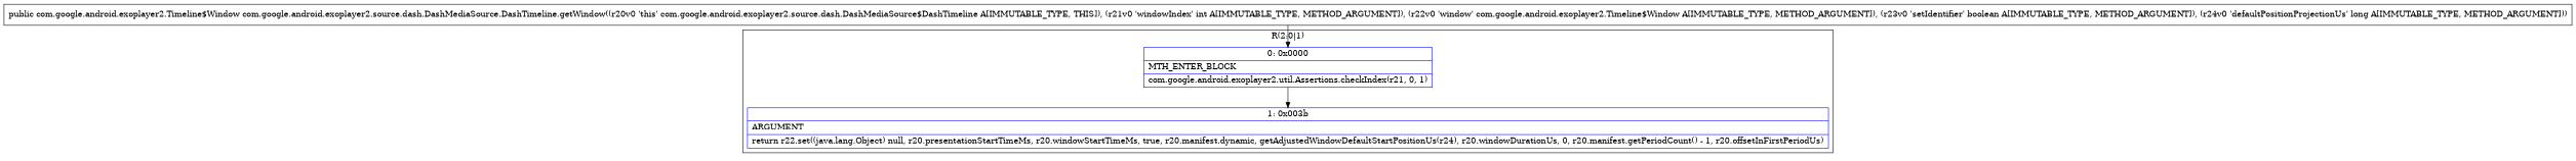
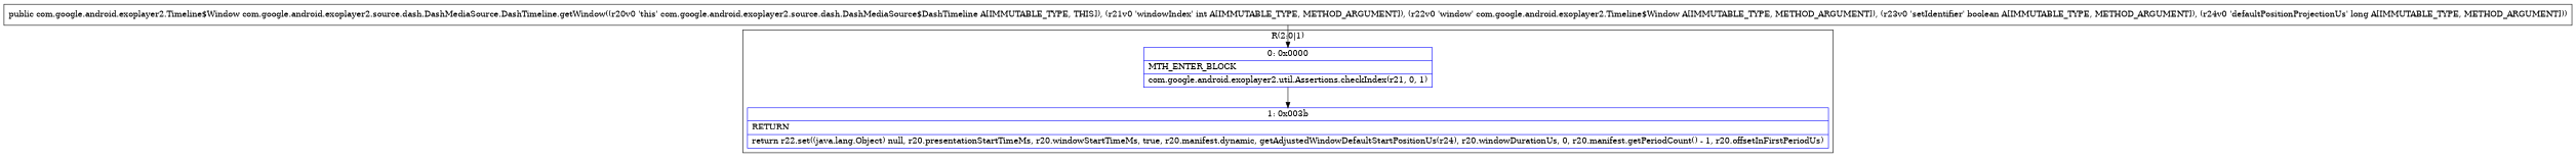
  digraph {
    node [color=blue shape=record]
    n1 [label="{0\:\ 0x0000|MTH_ENTER_BLOCK\l|com.google.android.exoplayer2.util.Assertions.checkIndex(r21, 0, 1)\l}"]
-   n2 [label="{1\:\ 0x003b|ARGUMENT\l|return r22.set((java.lang.Object) null, r20.presentationStartTimeMs, r20.windowStartTimeMs, true, r20.manifest.dynamic, getAdjustedWindowDefaultStartPositionUs(r24), r20.windowDurationUs, 0, r20.manifest.getPeriodCount() \- 1, r20.offsetInFirstPeriodUs)\l}"]
+   n2 [label="{1\:\ 0x003b|RETURN\l|return r22.set((java.lang.Object) null, r20.presentationStartTimeMs, r20.windowStartTimeMs, true, r20.manifest.dynamic, getAdjustedWindowDefaultStartPositionUs(r24), r20.windowDurationUs, 0, r20.manifest.getPeriodCount() \- 1, r20.offsetInFirstPeriodUs)\l}"]
    n3 [label="{public com.google.android.exoplayer2.Timeline$Window com.google.android.exoplayer2.source.dash.DashMediaSource.DashTimeline.getWindow((r20v0 'this' com.google.android.exoplayer2.source.dash.DashMediaSource$DashTimeline A[IMMUTABLE_TYPE, THIS]), (r21v0 'windowIndex' int A[IMMUTABLE_TYPE, METHOD_ARGUMENT]), (r22v0 'window' com.google.android.exoplayer2.Timeline$Window A[IMMUTABLE_TYPE, METHOD_ARGUMENT]), (r23v0 'setIdentifier' boolean A[IMMUTABLE_TYPE, METHOD_ARGUMENT]), (r24v0 'defaultPositionProjectionUs' long A[IMMUTABLE_TYPE, METHOD_ARGUMENT])) }" color=""]
    subgraph cluster_1 {
      label="R(2:0|1)"
      n1
      n2
    }
    n1 -> n2
    n3 -> n1
  }
